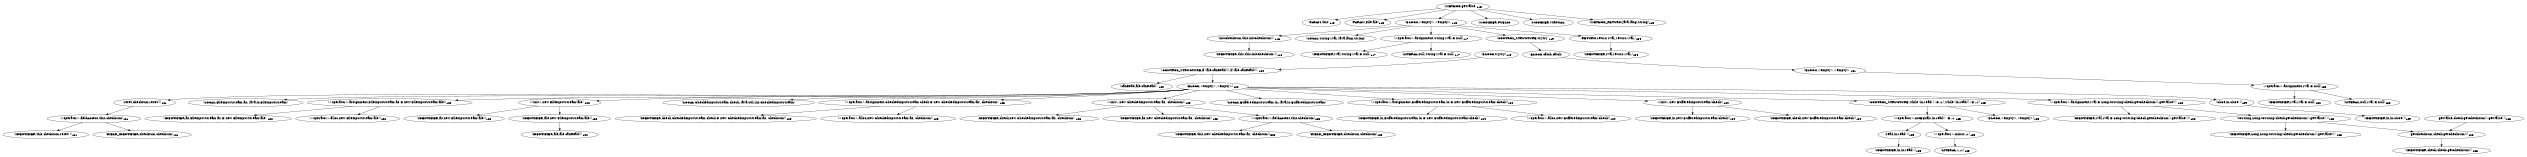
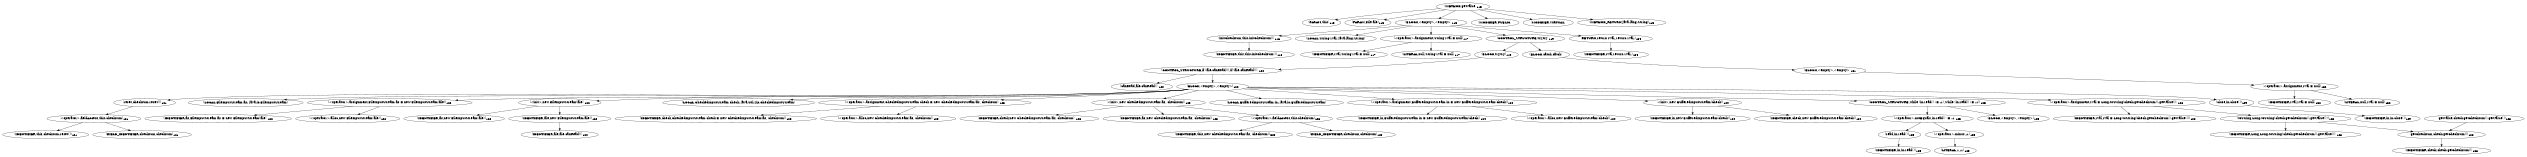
  digraph {
    n1 [label=<(METHOD,getValue)<SUB>115</SUB>>]
    n2 [label=<(PARAM,this)<SUB>115</SUB>>]
    n3 [label=<(PARAM,File file)<SUB>115</SUB>>]
    n4 [label=<(BLOCK,&lt;empty&gt;,&lt;empty&gt;)<SUB>115</SUB>>]
    n5 [label=<(MODIFIER,PUBLIC)>]
    n6 [label=<(MODIFIER,VIRTUAL)>]
    n7 [label=<(METHOD_RETURN,java.lang.String)<SUB>115</SUB>>]
    n8 [label=<(initChecksum,this.initChecksum())<SUB>116</SUB>>]
    n9 [label=<(LOCAL,String rval: java.lang.String)>]
    n10 [label=<(&lt;operator&gt;.assignment,String rval = null)<SUB>117</SUB>>]
    n11 [label=<(CONTROL_STRUCTURE,try,try)<SUB>119</SUB>>]
    n12 [label=<(RETURN,return rval;,return rval;)<SUB>134</SUB>>]
    n13 [label=<(IDENTIFIER,this,this.initChecksum())<SUB>116</SUB>>]
    n14 [label=<(IDENTIFIER,rval,String rval = null)<SUB>117</SUB>>]
    n15 [label=<(LITERAL,null,String rval = null)<SUB>117</SUB>>]
    n16 [label=<(BLOCK,try,try)<SUB>119</SUB>>]
    n17 [label=<(BLOCK,catch,catch)>]
    n18 [label=<(IDENTIFIER,rval,return rval;)<SUB>134</SUB>>]
    n19 [label=<(CONTROL_STRUCTURE,if (file.canRead()),if (file.canRead()))<SUB>120</SUB>>]
    n20 [label=<(BLOCK,&lt;empty&gt;,&lt;empty&gt;)<SUB>131</SUB>>]
    n21 [label=<(canRead,file.canRead())<SUB>120</SUB>>]
    n22 [label=<(BLOCK,&lt;empty&gt;,&lt;empty&gt;)<SUB>120</SUB>>]
    n23 [label=<(reset,checksum.reset())<SUB>121</SUB>>]
    n24 [label=<(LOCAL,FileInputStream fis: java.io.FileInputStream)>]
    n25 [label=<(&lt;operator&gt;.assignment,FileInputStream fis = new FileInputStream(file))<SUB>122</SUB>>]
    n26 [label=<(&lt;init&gt;,new FileInputStream(file))<SUB>122</SUB>>]
    n27 [label=<(LOCAL,CheckedInputStream check: java.util.zip.CheckedInputStream)>]
    n28 [label=<(&lt;operator&gt;.assignment,CheckedInputStream check = new CheckedInputStream(fis, checksum))<SUB>123</SUB>>]
    n29 [label=<(&lt;init&gt;,new CheckedInputStream(fis, checksum))<SUB>123</SUB>>]
    n30 [label=<(LOCAL,BufferedInputStream in: java.io.BufferedInputStream)>]
    n31 [label=<(&lt;operator&gt;.assignment,BufferedInputStream in = new BufferedInputStream(check))<SUB>124</SUB>>]
    n32 [label=<(&lt;init&gt;,new BufferedInputStream(check))<SUB>124</SUB>>]
    n33 [label=<(CONTROL_STRUCTURE,while (in.read() != -1),while (in.read() != -1))<SUB>125</SUB>>]
    n34 [label=<(&lt;operator&gt;.assignment,rval = Long.toString(check.getChecksum().getValue()))<SUB>128</SUB>>]
    n35 [label=<(close,in.close())<SUB>129</SUB>>]
    n36 [label=<(IDENTIFIER,file,file.canRead())<SUB>120</SUB>>]
    n37 [label=<(&lt;operator&gt;.fieldAccess,this.checksum)<SUB>121</SUB>>]
    n38 [label=<(IDENTIFIER,fis,FileInputStream fis = new FileInputStream(file))<SUB>122</SUB>>]
    n39 [label=<(&lt;operator&gt;.alloc,new FileInputStream(file))<SUB>122</SUB>>]
    n40 [label=<(IDENTIFIER,fis,new FileInputStream(file))<SUB>122</SUB>>]
    n41 [label=<(IDENTIFIER,file,new FileInputStream(file))<SUB>122</SUB>>]
    n42 [label=<(IDENTIFIER,check,CheckedInputStream check = new CheckedInputStream(fis, checksum))<SUB>123</SUB>>]
    n43 [label=<(&lt;operator&gt;.alloc,new CheckedInputStream(fis, checksum))<SUB>123</SUB>>]
    n44 [label=<(IDENTIFIER,check,new CheckedInputStream(fis, checksum))<SUB>123</SUB>>]
    n45 [label=<(IDENTIFIER,fis,new CheckedInputStream(fis, checksum))<SUB>123</SUB>>]
    n46 [label=<(&lt;operator&gt;.fieldAccess,this.checksum)<SUB>123</SUB>>]
    n47 [label=<(IDENTIFIER,in,BufferedInputStream in = new BufferedInputStream(check))<SUB>124</SUB>>]
    n48 [label=<(&lt;operator&gt;.alloc,new BufferedInputStream(check))<SUB>124</SUB>>]
    n49 [label=<(IDENTIFIER,in,new BufferedInputStream(check))<SUB>124</SUB>>]
    n50 [label=<(IDENTIFIER,check,new BufferedInputStream(check))<SUB>124</SUB>>]
    n51 [label=<(&lt;operator&gt;.notEquals,in.read() != -1)<SUB>125</SUB>>]
    n52 [label=<(BLOCK,&lt;empty&gt;,&lt;empty&gt;)<SUB>125</SUB>>]
    n53 [label=<(IDENTIFIER,rval,rval = Long.toString(check.getChecksum().getValue()))<SUB>128</SUB>>]
    n54 [label=<(toString,Long.toString(check.getChecksum().getValue()))<SUB>128</SUB>>]
    n55 [label=<(IDENTIFIER,in,in.close())<SUB>129</SUB>>]
    n56 [label=<(IDENTIFIER,this,checksum.reset())<SUB>121</SUB>>]
    n57 [label=<(FIELD_IDENTIFIER,checksum,checksum)<SUB>121</SUB>>]
    n58 [label=<(IDENTIFIER,this,new CheckedInputStream(fis, checksum))<SUB>323</SUB>>]
    n59 [label=<(FIELD_IDENTIFIER,checksum,checksum)<SUB>123</SUB>>]
    n60 [label=<(read,in.read())<SUB>125</SUB>>]
    n61 [label=<(&lt;operator&gt;.minus,-1)<SUB>125</SUB>>]
    n62 [label=<(IDENTIFIER,in,in.read())<SUB>125</SUB>>]
    n63 [label=<(LITERAL,1,-1)<SUB>125</SUB>>]
    n64 [label=<(IDENTIFIER,Long,Long.toString(check.getChecksum().getValue()))<SUB>128</SUB>>]
    n65 [label=<(getChecksum,check.getChecksum())<SUB>128</SUB>>]
    n66 [label=<(getValue,check.getChecksum().getValue())<SUB>128</SUB>>]
    n67 [label=<(IDENTIFIER,check,check.getChecksum())<SUB>188</SUB>>]
    n68 [label=<(&lt;operator&gt;.assignment,rval = null)<SUB>132</SUB>>]
    n69 [label=<(IDENTIFIER,rval,rval = null)<SUB>132</SUB>>]
    n70 [label=<(LITERAL,null,rval = null)<SUB>132</SUB>>]
    n1 -> n2
    n1 -> n3
    n1 -> n4
    n1 -> n5
    n1 -> n6
    n1 -> n7
    n4 -> n8
    n4 -> n9
    n4 -> n10
    n4 -> n11
    n4 -> n12
    n8 -> n13
    n10 -> n14
    n10 -> n15
+   n11 -> n16
    n11 -> n17
    n12 -> n18
    n16 -> n19
    n17 -> n20
    n19 -> n21
    n19 -> n22
    n20 -> n68
    n22 -> n23
    n22 -> n24
    n22 -> n25
    n22 -> n26
    n22 -> n27
    n22 -> n28
    n22 -> n29
    n22 -> n30
    n22 -> n31
    n22 -> n32
    n22 -> n33
    n22 -> n34
    n22 -> n35
    n23 -> n37
    n25 -> n38
    n25 -> n39
    n26 -> n40
    n26 -> n41
    n28 -> n42
    n28 -> n43
    n29 -> n44
    n29 -> n45
    n29 -> n46
    n31 -> n47
    n31 -> n48
    n32 -> n49
    n32 -> n50
    n33 -> n51
    n33 -> n52
    n34 -> n53
    n34 -> n54
    n35 -> n55
    n37 -> n56
    n37 -> n57
    n41 -> n36
    n46 -> n58
    n46 -> n59
    n51 -> n60
    n51 -> n61
    n54 -> n64
    n54 -> n65
    n60 -> n62
    n61 -> n63
    n65 -> n67
    n66 -> n65
    n68 -> n69
    n68 -> n70
  }
